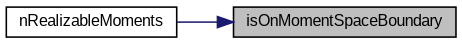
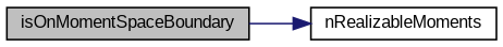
  digraph {
    rankdir=LR
    fontname="Liberation Sans"
    node [color=black fontname="Liberation Sans" fontsize=10 shape=record]
    n1 [fillcolor=grey75 fontcolor=black height=0.2 label=isOnMomentSpaceBoundary style=filled width=0.4]
    n2 [height=0.2 label=nRealizableMoments width=0.4]
-   n2 -> n1 [color=midnightblue fontname="Liberation Sans" fontsize=10 labelfontname=Helvetica labelfontsize=10 style=solid]
+   n1 -> n2 [color=midnightblue fontname="Liberation Sans" fontsize=10 labelfontname=Helvetica labelfontsize=10 style=solid]
  }
